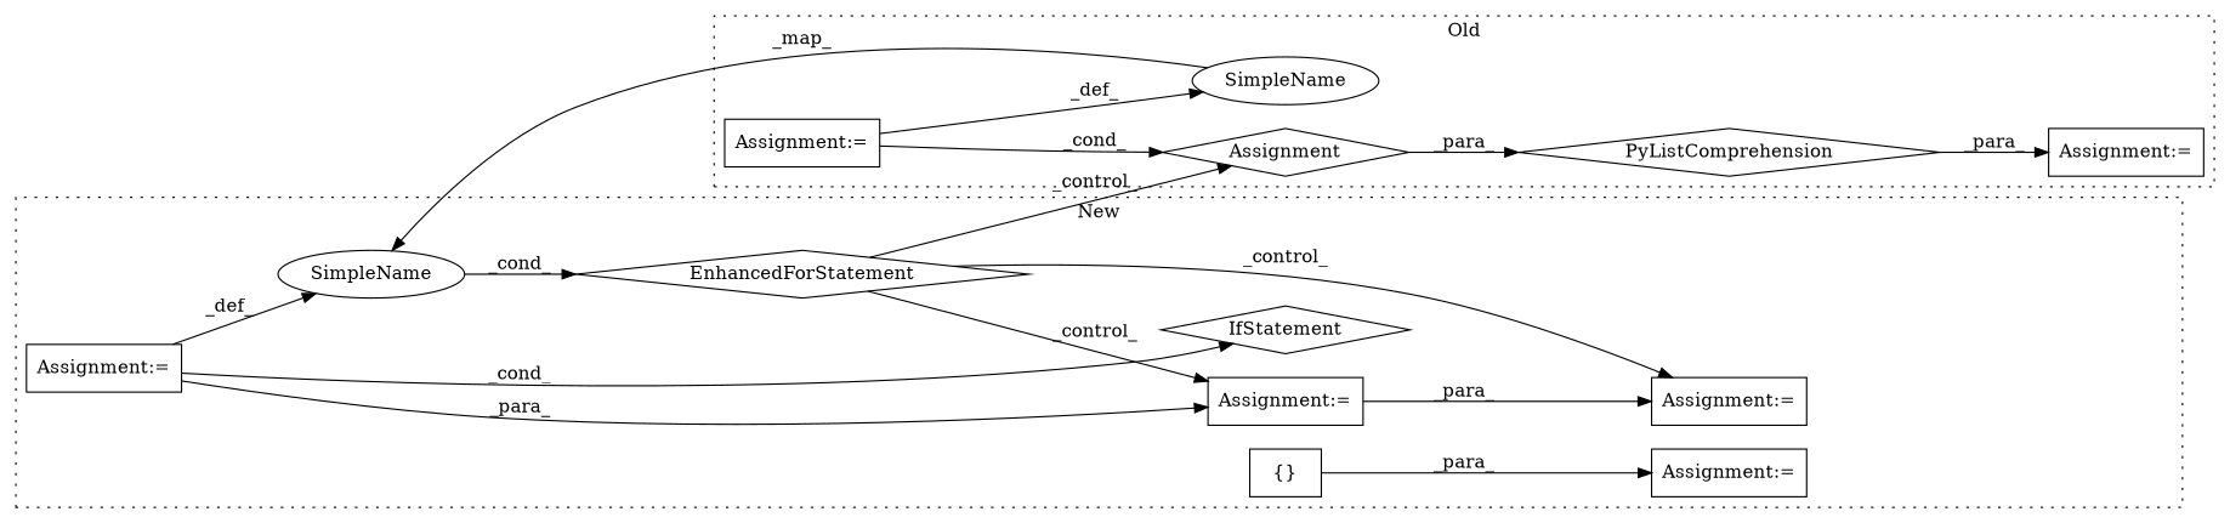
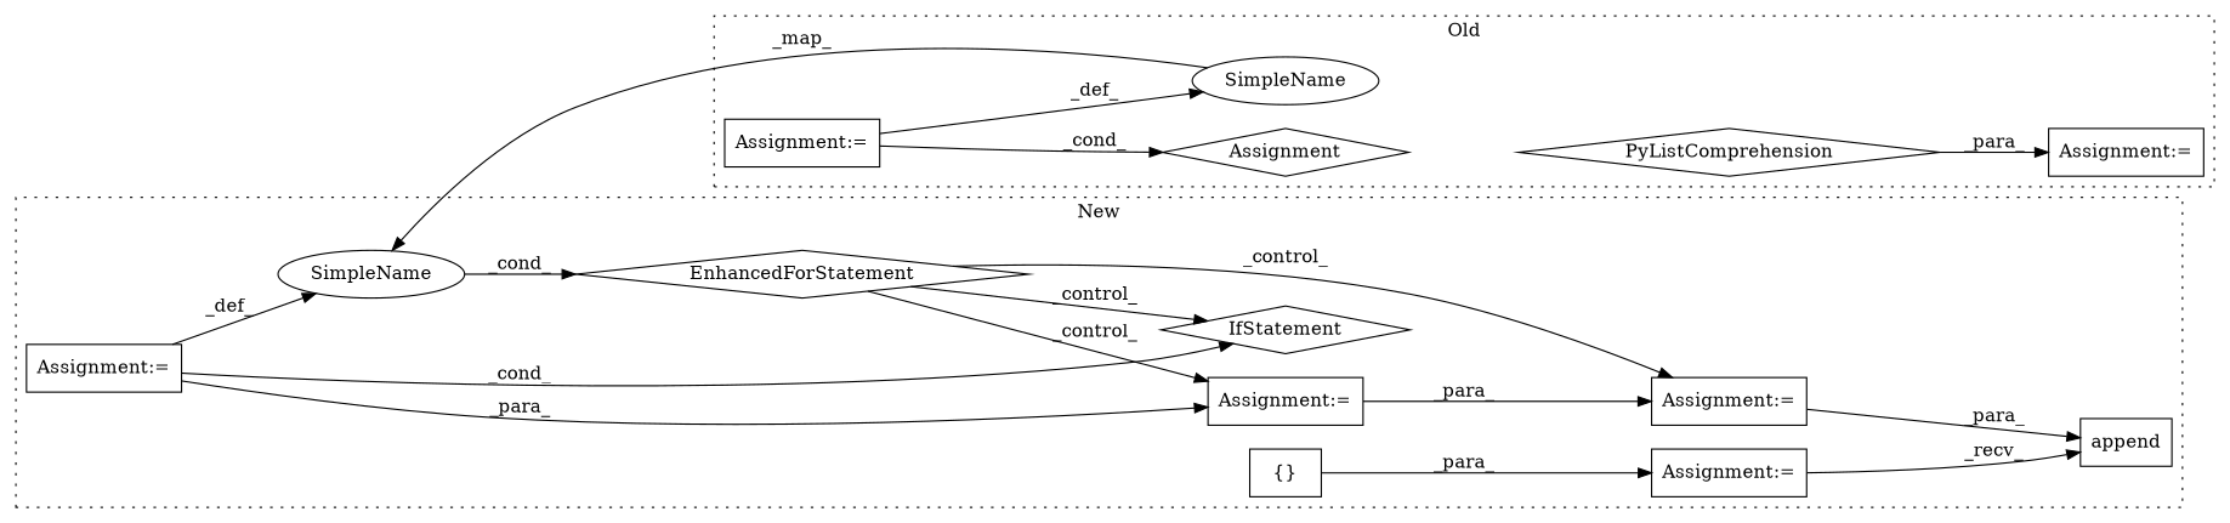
  digraph {
    rankdir=LR
    node [a=7 l=1 s="4021,4113" shape=box]
    n1 [a=113 l=28 label=Assignment s=4348 shape=diamond]
    n2 [label="Assignment:=" s=3966]
    n3 [a=109 l=171 label=PyListComprehension s=4213 shape=diamond]
    n4 [l=14 label="Assignment:=" s=4199]
    n5 [a=42 l=3 label=SimpleName s=4351 shape=ellipse]
+   n6 [a=32 l="14,2" label=append s="4670,4702"]
    n7 [a=70 l="53,2" label=EnhancedForStatement shape=diamond]
    n8 [l="53,2" label="Assignment:="]
    n9 [label="Assignment:=" s=3992]
    n10 [a=4 l=2 label="{}" s=4013]
    n11 [a=42 l=10 label=SimpleName s=4081 shape=ellipse]
    n12 [label="Assignment:=" s=4597]
    n13 [label="Assignment:=" s=4633]
    n14 [a=25 l="4,2" label=IfStatement s="4269,4285" shape=diamond]
    subgraph cluster_1 {
      label=Old
      style=dotted
      n1
      n2
      n3
      n4
      n5
    }
    subgraph cluster_2 {
      label=New
      style=dotted
+     n6
      n7
      n8
      n9
      n10
      n11
      n12
      n13
      n14
    }
-   n1 -> n3 [label=_para_]
    n2 -> n1 [label=_cond_]
    n2 -> n5 [label=_def_]
    n3 -> n4 [label=_para_]
    n5 -> n11 [label=_map_]
    n7 -> n12 [label=_control_]
    n7 -> n13 [label=_control_]
-   n7 -> n1 [label=_control_]
+   n7 -> n14 [label=_control_]
    n8 -> n11 [label=_def_]
    n8 -> n12 [label=_para_]
    n8 -> n14 [label=_cond_]
+   n9 -> n6 [label=_recv_]
    n10 -> n9 [label=_para_]
    n11 -> n7 [label=_cond_]
    n12 -> n13 [label=_para_]
+   n13 -> n6 [label=_para_]
  }
